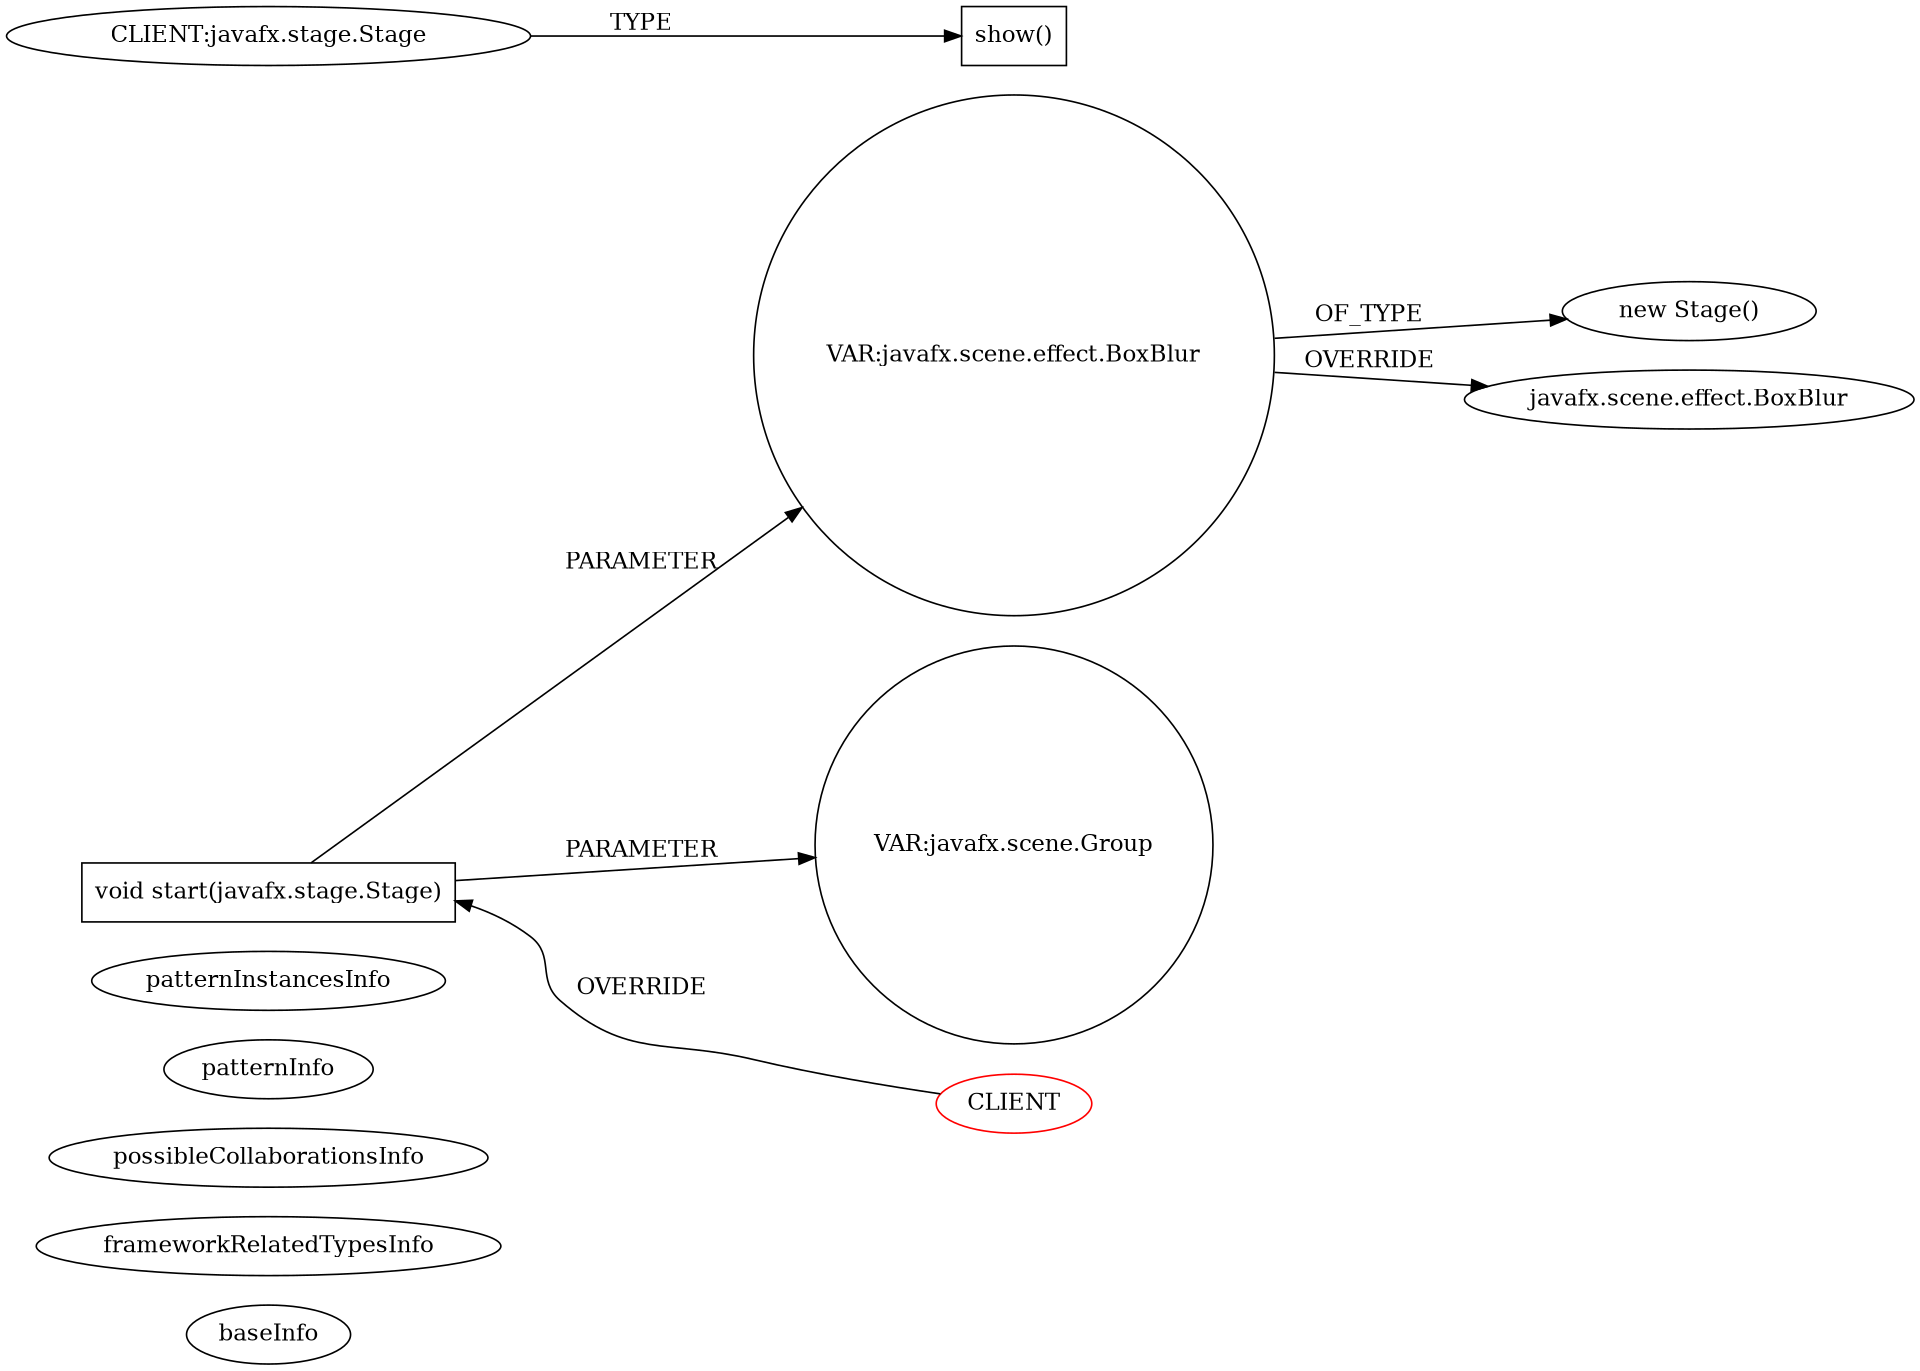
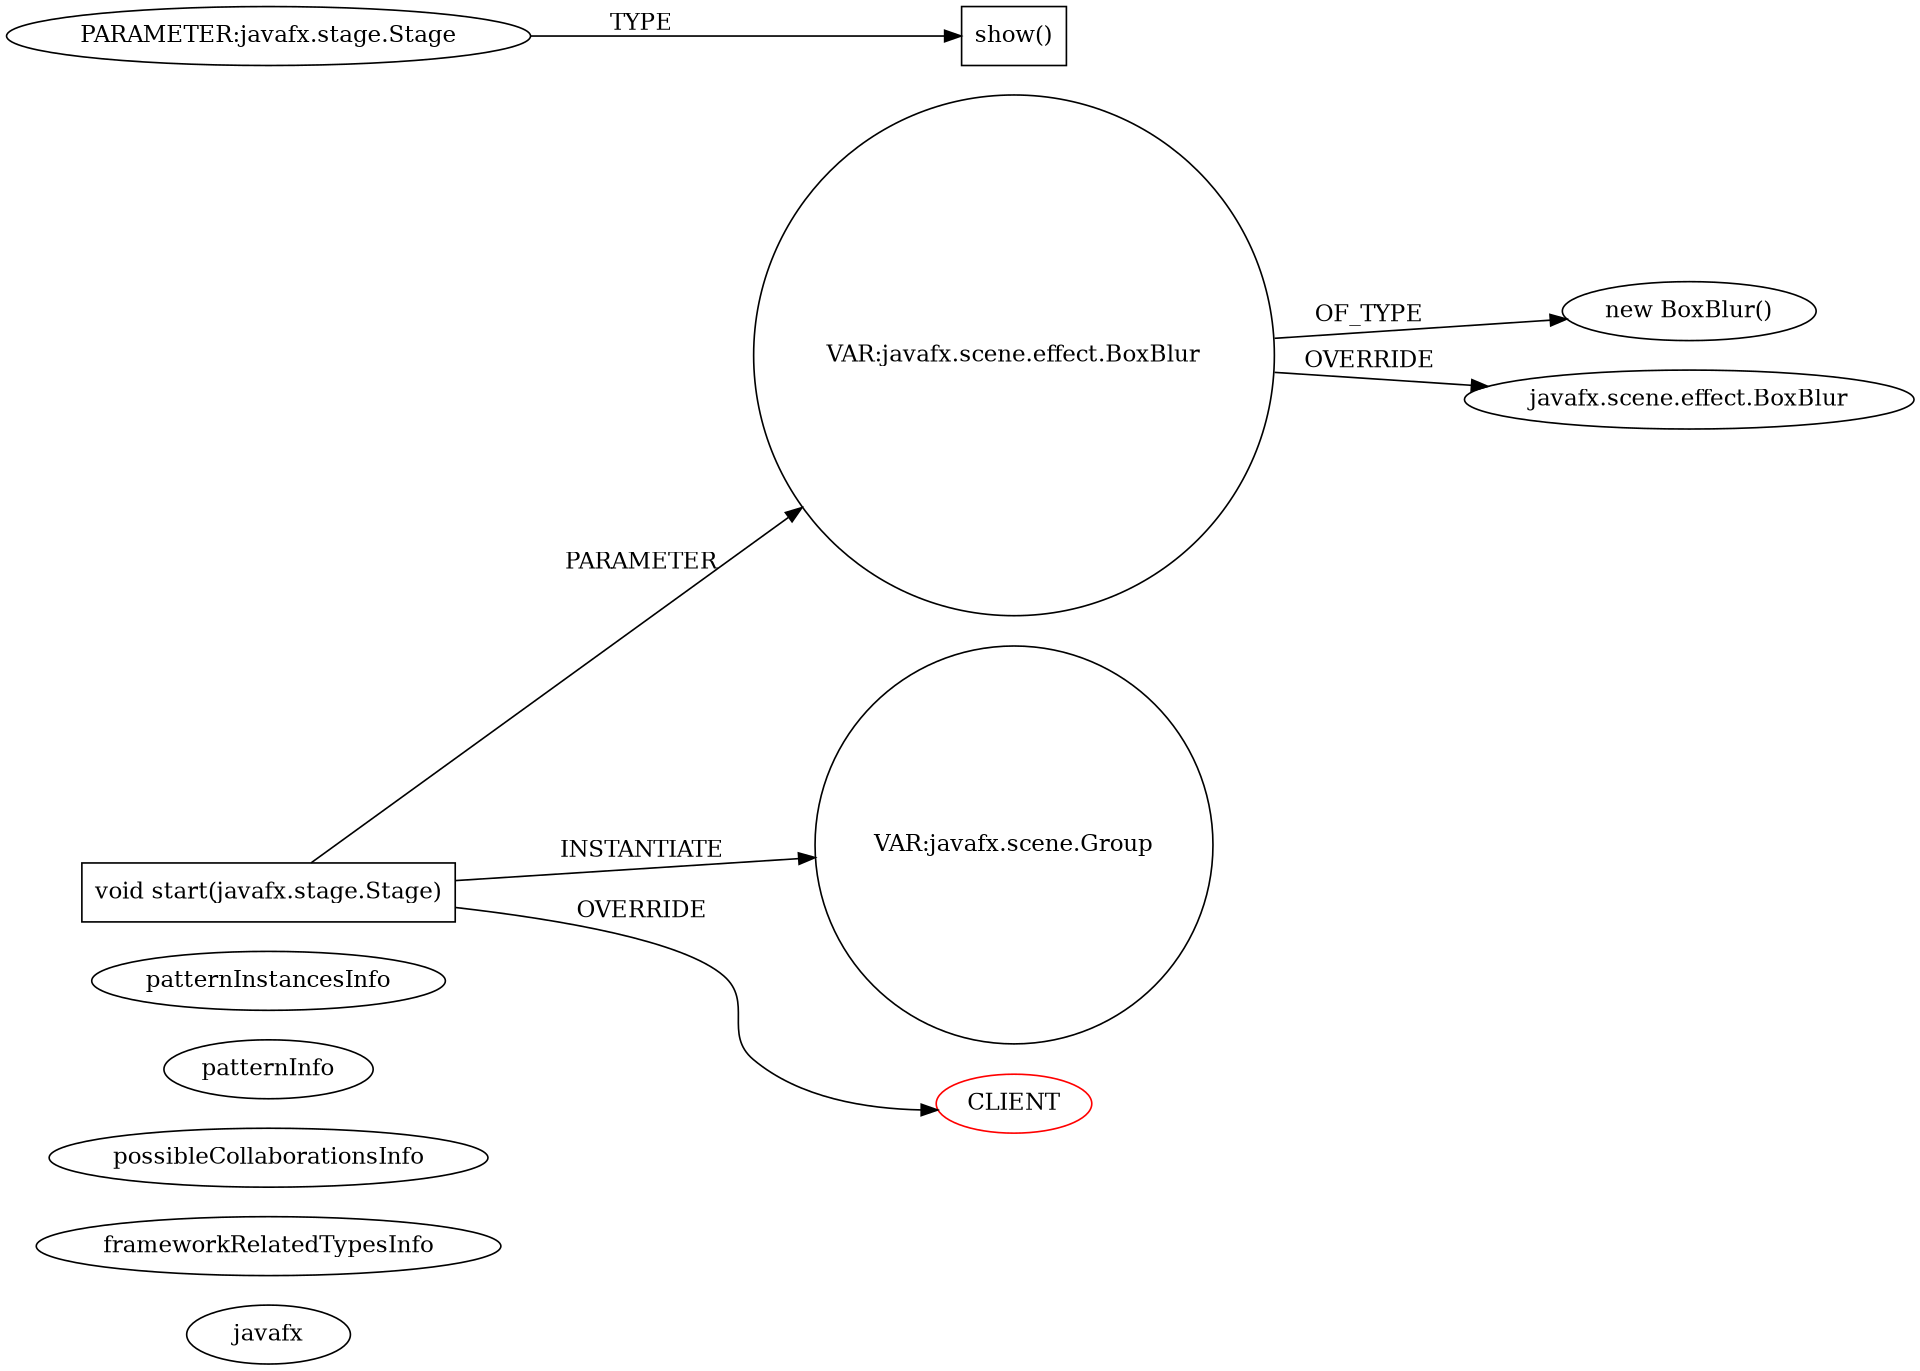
  digraph {
    fontname="DejaVu Serif"
    rankdir=LR
    node [fontname="DejaVu Serif" isFrameworkType=false]
    edge [fontname="DejaVu Serif"]
-   baseInfo [category=pattern graphId=3530 isAnonymous=false possibleRelation=false isFrameworkType=""]
+   baseInfo [category=pattern graphId=3530 isAnonymous=false possibleRelation=false label=javafx isFrameworkType=""]
    frameworkRelatedTypesInfo [isFrameworkType=""]
    possibleCollaborationsInfo [isFrameworkType=""]
    patternInfo [frequency=4.0 patternRootClient=0 isFrameworkType=""]
    patternInstancesInfo [0="ChrisWongAtCUHK-JavaFX~/ChrisWongAtCUHK-JavaFX/JavaFX-master/ColorfulCircles/src/colorfulcircles/ColorfulCircles.java~ColorfulCircles~225" 1="santi-gonzalez-javafx-tutos~/santi-gonzalez-javafx-tutos/javafx-tutos-master/JavaFXColorfulCircles/src/cat/santi/javafx/tuto4/ColorfulCircles.java~ColorfulCircles~4092" 2="VaibhavJain-JavaFx-2.0-Ludo~/VaibhavJain-JavaFx-2.0-Ludo/JavaFx-2.0-Ludo-master/src/org/vaib/LudoMain.java~LudoMain~1569" 3="emag-javafx-practice~/emag-javafx-practice/javafx-practice-master/animation/src/main/java/org/emamotor/javafx/animation/ColorfulCircles.java~ColorfulCircles~2619" isFrameworkType=""]
-   n6 [label="new Stage()" vertexType=CONSTRUCTOR_CALL]
+   n6 [label="new BoxBlur()" vertexType=CONSTRUCTOR_CALL]
    n7 [label="VAR:javafx.scene.effect.BoxBlur" shape=circle vertexType=VARIABLE_EXPRESION]
    n8 [label="javafx.scene.effect.BoxBlur" vertexType=FRAMEWORK_CLASS_TYPE]
    n9 [label="void start(javafx.stage.Stage)" shape=box vertexType=OVERRIDING_METHOD_DECLARATION]
    n10 [label="VAR:javafx.scene.Group" shape=circle vertexType=VARIABLE_EXPRESION]
-   n11 [label="CLIENT:javafx.stage.Stage" vertexType=PARAMETER_DECLARATION]
+   n11 [label="PARAMETER:javafx.stage.Stage" vertexType=PARAMETER_DECLARATION]
    n12 [label="show()" shape=box vertexType=INSIDE_CALL]
    n13 [color=red label=CLIENT vertexType=ROOT_CLIENT_CLASS_DECLARATION]
    n7 -> n6 [label=OF_TYPE]
    n7 -> n8 [label=OVERRIDE]
    n9 -> n7 [label=PARAMETER]
-   n9 -> n10 [label=PARAMETER]
+   n9 -> n10 [label=INSTANTIATE]
    n11 -> n12 [label=TYPE]
-   n13 -> n9 [label=OVERRIDE]
+   n9 -> n13 [label=OVERRIDE]
  }
